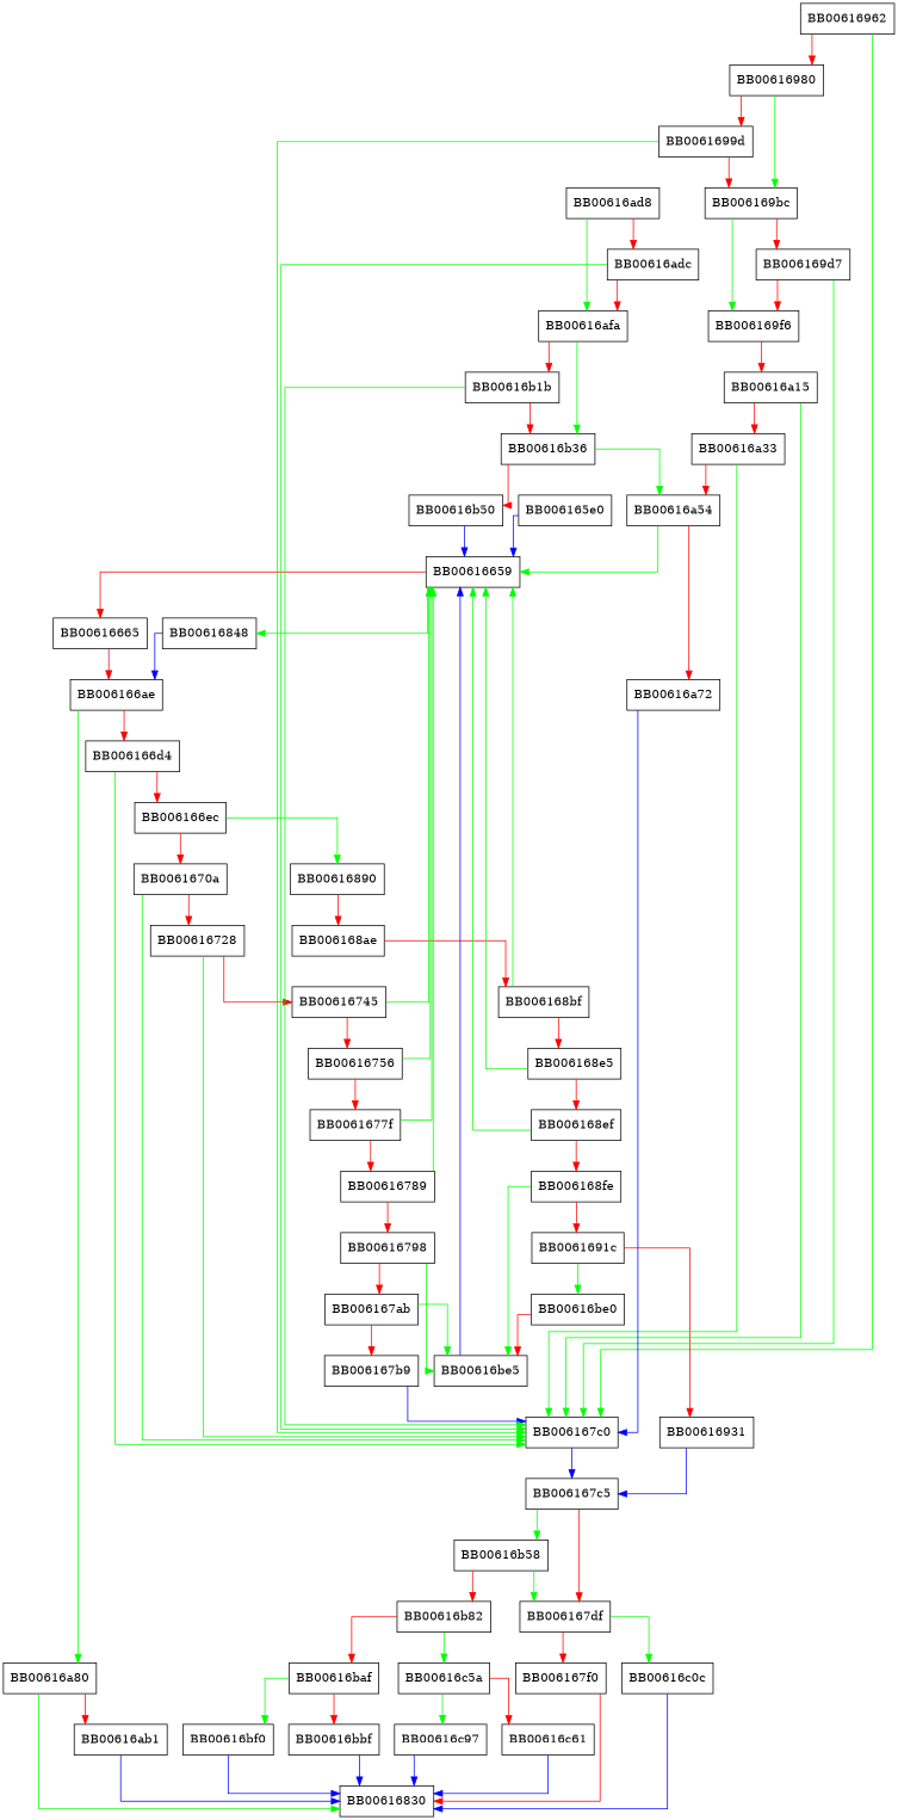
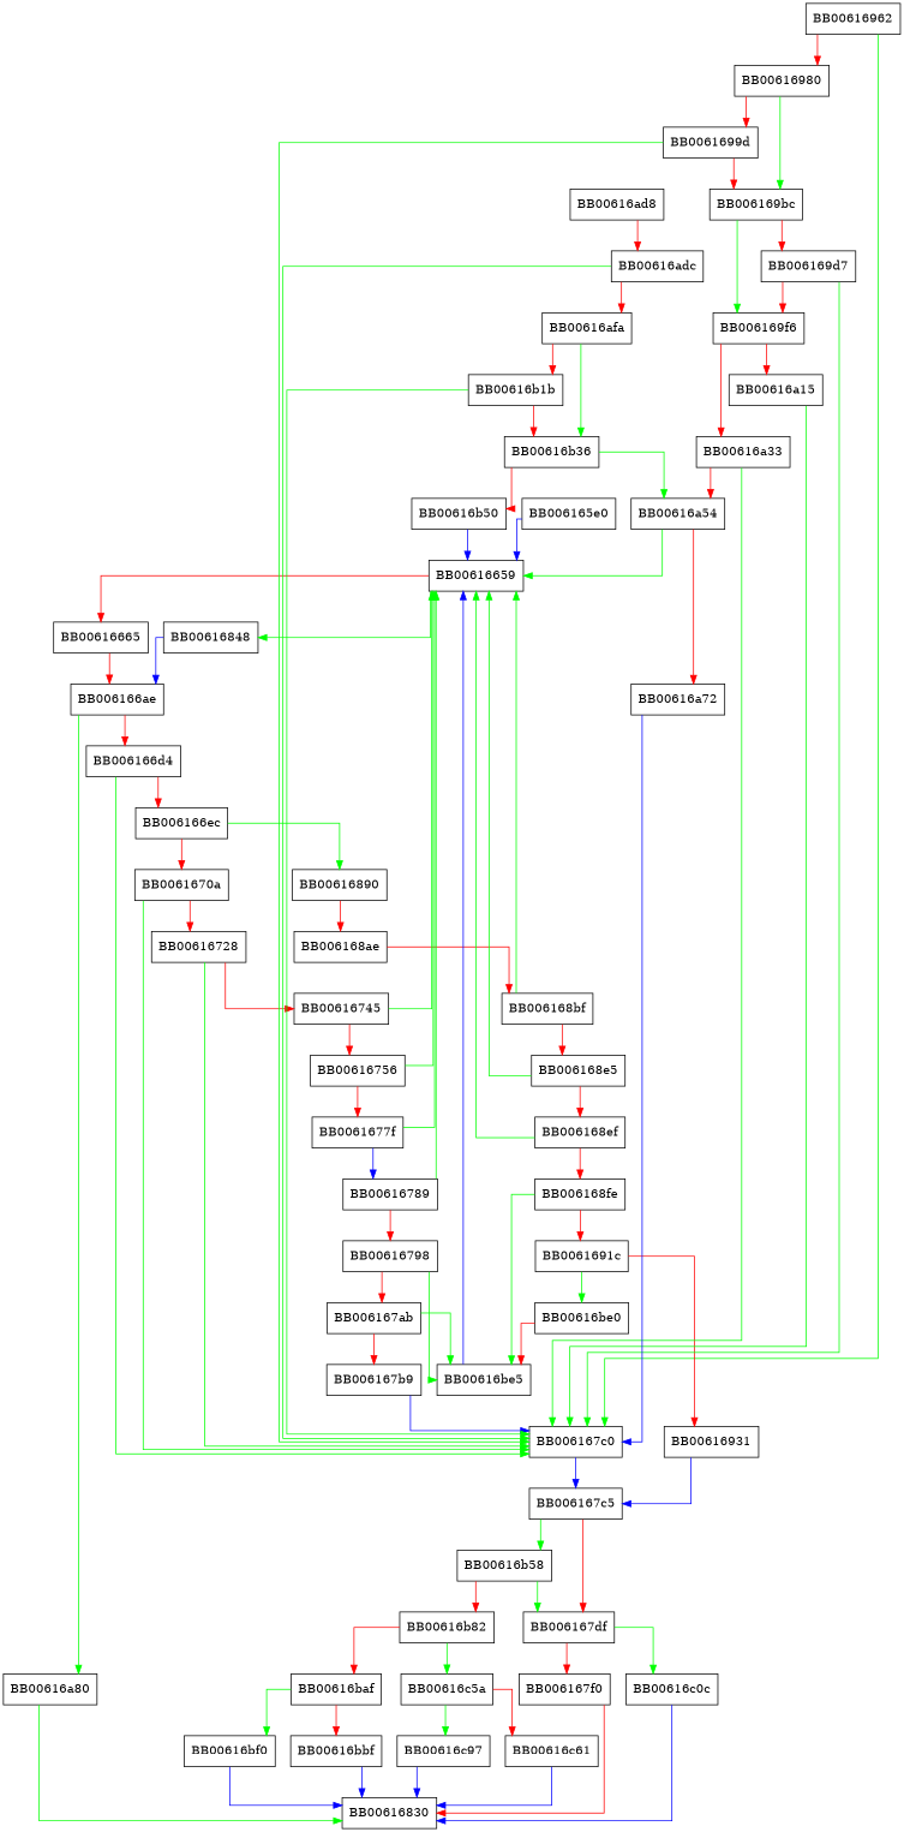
  digraph {
    splines=ortho
    node [shape=box]
    edge [color=red]
    BB006165e0
    BB00616659
    BB00616848
    BB00616665
    BB006166ae
    BB00616a80
    BB006166d4
    BB00616830
-   BB00616ab1
    BB006167c0
    BB006166ec
    BB006167c5
    BB00616890
    BB0061670a
    BB00616b58
    BB006167df
    BB006168ae
    BB00616728
    BB006168bf
    BB00616745
    BB00616756
    BB0061677f
    BB00616789
    BB00616798
    BB00616be5
    BB006167ab
    BB006167b9
    BB00616b82
    BB00616c0c
    BB006167f0
    BB00616c5a
    BB00616baf
    BB00616980
    BB006169bc
    BB0061699d
    BB00616962
    BB006168e5
    BB006168ef
    BB006168fe
    BB0061691c
    BB00616be0
    BB00616931
    BB006169f6
    BB006169d7
    BB00616a15
    BB00616ad8
    BB00616afa
    BB00616adc
    BB00616a33
    BB00616b36
    BB00616b1b
    BB00616a54
    BB00616a72
    BB00616b50
    BB00616c97
    BB00616c61
    BB00616bf0
    BB00616bbf
    BB006165e0 -> BB00616659 [color=blue]
    BB00616659 -> BB00616848 [color=green]
    BB00616659 -> BB00616665
    BB00616848 -> BB006166ae [color=blue]
    BB00616665 -> BB006166ae
    BB006166ae -> BB00616a80 [color=green]
    BB006166ae -> BB006166d4
    BB00616a80 -> BB00616830 [color=green]
-   BB00616a80 -> BB00616ab1
    BB006166d4 -> BB006167c0 [color=green]
    BB006166d4 -> BB006166ec
-   BB00616ab1 -> BB00616830 [color=blue]
    BB006167c0 -> BB006167c5 [color=blue]
    BB006166ec -> BB00616890 [color=green]
    BB006166ec -> BB0061670a
    BB006167c5 -> BB00616b58 [color=green]
    BB006167c5 -> BB006167df
    BB00616890 -> BB006168ae
    BB0061670a -> BB006167c0 [color=green]
    BB0061670a -> BB00616728
    BB00616b58 -> BB006167df [color=green]
    BB00616b58 -> BB00616b82
    BB006167df -> BB00616c0c [color=green]
    BB006167df -> BB006167f0
    BB006168ae -> BB006168bf
    BB00616728 -> BB006167c0 [color=green]
    BB00616728 -> BB00616745
    BB006168bf -> BB00616659 [color=green]
    BB006168bf -> BB006168e5
    BB00616745 -> BB00616659 [color=green]
    BB00616745 -> BB00616756
    BB00616756 -> BB00616659 [color=green]
    BB00616756 -> BB0061677f
    BB0061677f -> BB00616659 [color=green]
-   BB0061677f -> BB00616789
+   BB0061677f -> BB00616789 [color=blue]
    BB00616789 -> BB00616659 [color=green]
    BB00616789 -> BB00616798
    BB00616798 -> BB00616be5 [color=green]
    BB00616798 -> BB006167ab
    BB00616be5 -> BB00616659 [color=blue]
    BB006167ab -> BB00616be5 [color=green]
    BB006167ab -> BB006167b9
    BB006167b9 -> BB006167c0 [color=blue]
    BB00616b82 -> BB00616c5a [color=green]
    BB00616b82 -> BB00616baf
    BB00616c0c -> BB00616830 [color=blue]
    BB006167f0 -> BB00616830
    BB00616c5a -> BB00616c97 [color=green]
    BB00616c5a -> BB00616c61
    BB00616baf -> BB00616bf0 [color=green]
    BB00616baf -> BB00616bbf
    BB00616980 -> BB006169bc [color=green]
    BB00616980 -> BB0061699d
    BB006169bc -> BB006169f6 [color=green]
    BB006169bc -> BB006169d7
    BB0061699d -> BB006167c0 [color=green]
    BB0061699d -> BB006169bc
    BB00616962 -> BB006167c0 [color=green]
    BB00616962 -> BB00616980
    BB006168e5 -> BB00616659 [color=green]
    BB006168e5 -> BB006168ef
    BB006168ef -> BB00616659 [color=green]
    BB006168ef -> BB006168fe
    BB006168fe -> BB00616be5 [color=green]
    BB006168fe -> BB0061691c
    BB0061691c -> BB00616be0 [color=green]
    BB0061691c -> BB00616931
    BB00616be0 -> BB00616be5
    BB00616931 -> BB006167c5 [color=blue]
    BB006169f6 -> BB00616a15
    BB006169d7 -> BB006167c0 [color=green]
    BB006169d7 -> BB006169f6
    BB00616a15 -> BB006167c0 [color=green]
-   BB00616a15 -> BB00616a33
-   BB00616ad8 -> BB00616afa [color=green]
+   BB006169f6 -> BB00616a33
    BB00616ad8 -> BB00616adc
    BB00616afa -> BB00616b36 [color=green]
    BB00616afa -> BB00616b1b
    BB00616adc -> BB006167c0 [color=green]
    BB00616adc -> BB00616afa
    BB00616a33 -> BB006167c0 [color=green]
    BB00616a33 -> BB00616a54
    BB00616b36 -> BB00616a54 [color=green]
    BB00616b36 -> BB00616b50
    BB00616b1b -> BB006167c0 [color=green]
    BB00616b1b -> BB00616b36
    BB00616a54 -> BB00616659 [color=green]
    BB00616a54 -> BB00616a72
    BB00616a72 -> BB006167c0 [color=blue]
    BB00616b50 -> BB00616659 [color=blue]
    BB00616c97 -> BB00616830 [color=blue]
    BB00616c61 -> BB00616830 [color=blue]
    BB00616bf0 -> BB00616830 [color=blue]
    BB00616bbf -> BB00616830 [color=blue]
  }
